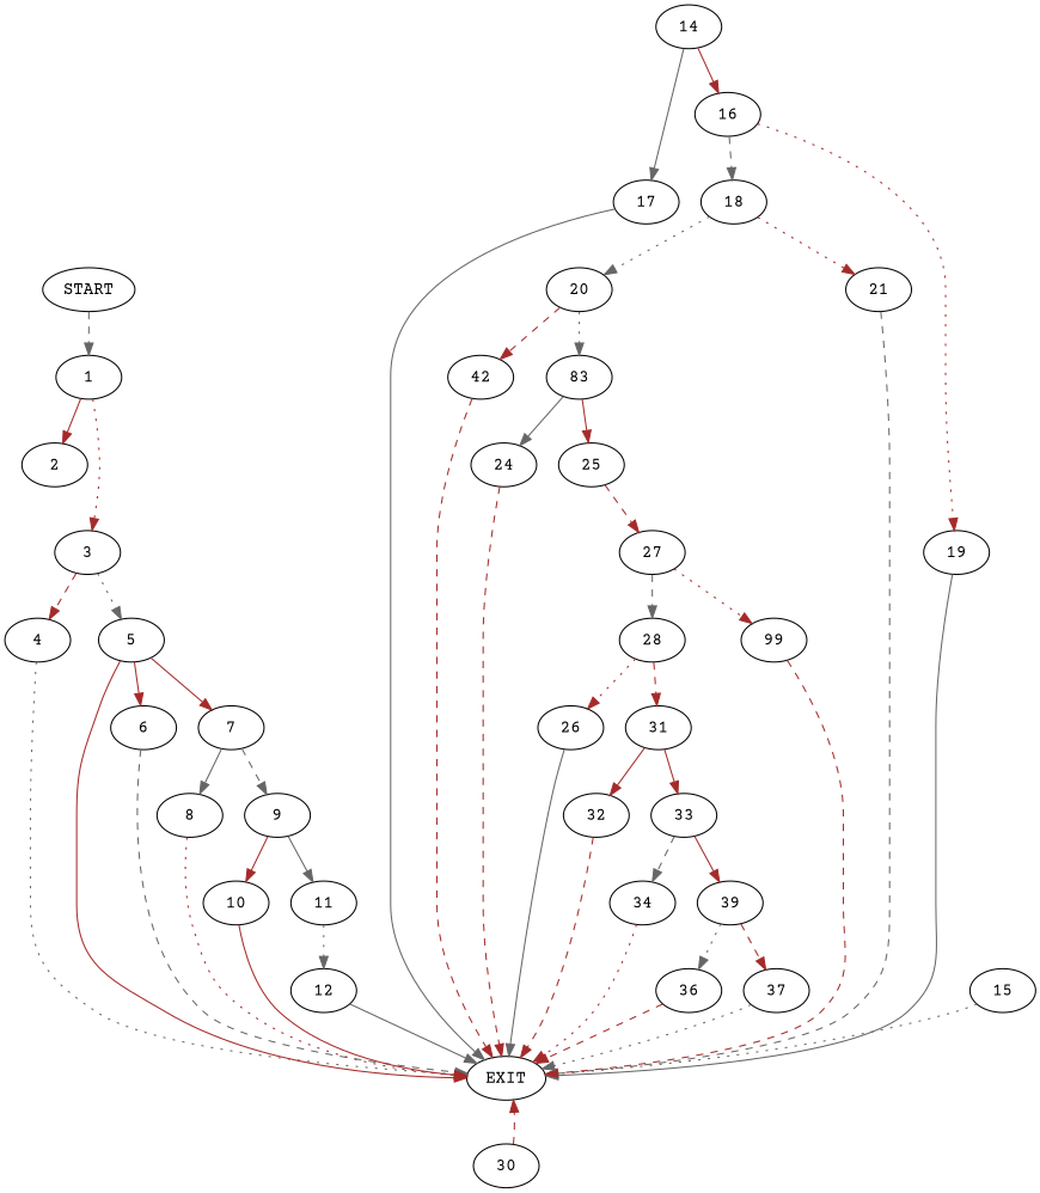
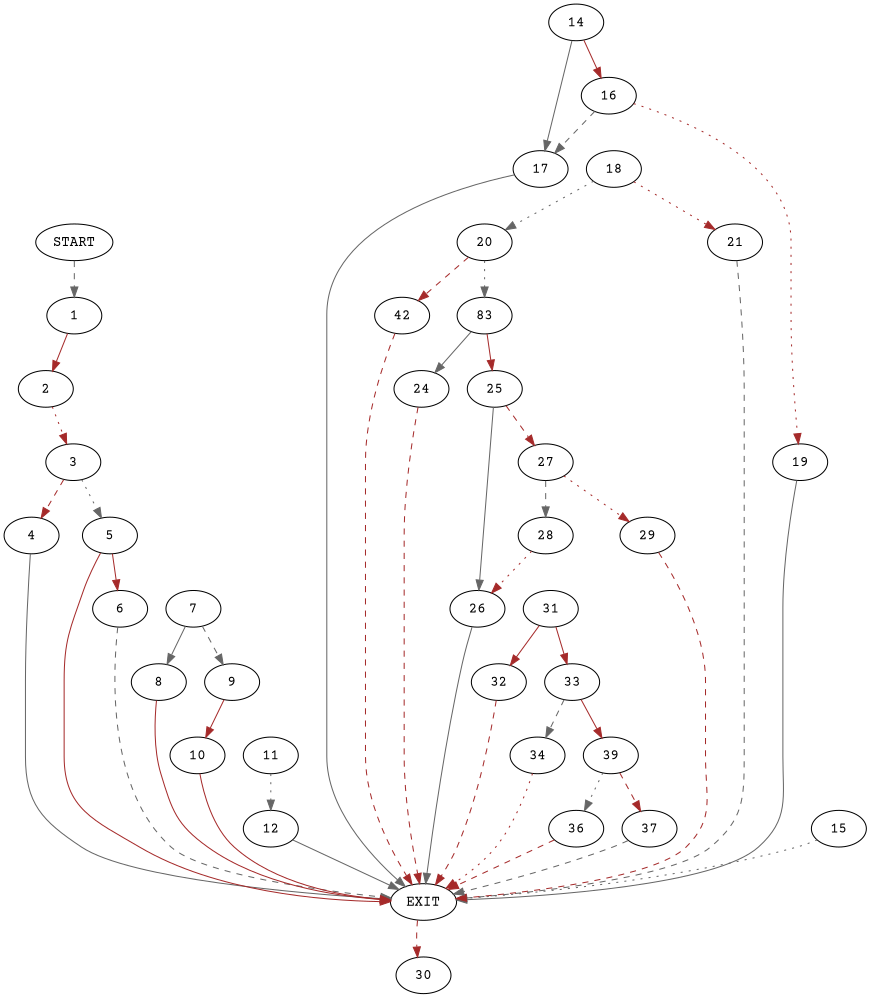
  digraph {
    fontname="Courier Prime"
    node [fontname="Courier Prime"]
    edge [color=brown fontname="Courier Prime" style=solid]
    n1 [label=START]
    1
    2
    3
    n5 [label=EXIT]
    4
    5
    6
    7
    8
    9
    10
    11
    12
    14
    16
    17
    15
    18
    19
    20
    21
    n23 [label=42]
    n24 [label=83]
    24
    25
    26
    27
    28
-   29 [label=99]
+   29
    31
    30
    32
    33
    34
    n36 [label=39]
    36
    37
    n1 -> 1 [color=gray40 style=dashed]
    1 -> 2
-   1 -> 3 [style=dotted]
+   2 -> 3 [style=dotted]
    3 -> 4 [style=dashed]
    3 -> 5 [color=gray40 style=dotted]
-   4 -> n5 [color=gray40 style=dotted]
+   4 -> n5 [color=gray40]
    5 -> n5
    5 -> 6
-   5 -> 7
    6 -> n5 [color=gray40 style=dashed]
    7 -> 8 [color=gray40]
    7 -> 9 [color=gray40 style=dashed]
-   8 -> n5 [style=dotted]
+   8 -> n5
    9 -> 10
-   9 -> 11 [color=gray40]
    10 -> n5
    11 -> 12 [color=gray40 style=dotted]
    12 -> n5 [color=gray40]
    14 -> 16
    14 -> 17 [color=gray40]
-   16 -> 18 [color=gray40 style=dashed]
+   16 -> 17 [color=gray40 style=dashed]
    16 -> 19 [style=dotted]
    17 -> n5 [color=gray40]
    15 -> n5 [color=gray40 style=dotted]
    18 -> 20 [color=gray40 style=dotted]
    18 -> 21 [style=dotted]
    19 -> n5 [color=gray40]
    20 -> n23 [style=dashed]
    20 -> n24 [color=gray40 style=dotted]
    21 -> n5 [color=gray40 style=dashed]
    n23 -> n5 [style=dashed]
    n24 -> 24 [color=gray40]
    n24 -> 25
    24 -> n5 [style=dashed]
+   25 -> 26 [color=gray40]
    25 -> 27 [style=dashed]
    26 -> n5 [color=gray40]
    27 -> 28 [color=gray40 style=dashed]
    27 -> 29 [style=dotted]
    28 -> 26 [style=dotted]
-   28 -> 31 [style=dashed]
    29 -> n5 [style=dashed]
    31 -> 32
    31 -> 33
-   30 -> n5 [style=dashed]
+   n5 -> 30 [style=dashed]
    32 -> n5 [style=dashed]
    33 -> 34 [color=gray40 style=dashed]
    33 -> n36
    34 -> n5 [style=dotted]
    n36 -> 36 [color=gray40 style=dotted]
    n36 -> 37 [style=dashed]
    36 -> n5 [style=dashed]
-   37 -> n5 [color=gray40 style=dotted]
+   37 -> n5 [color=gray40 style=dashed]
  }
